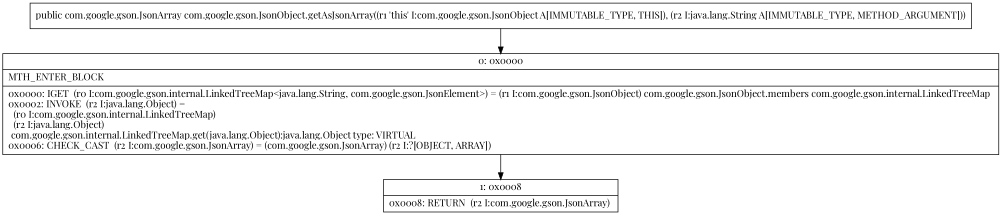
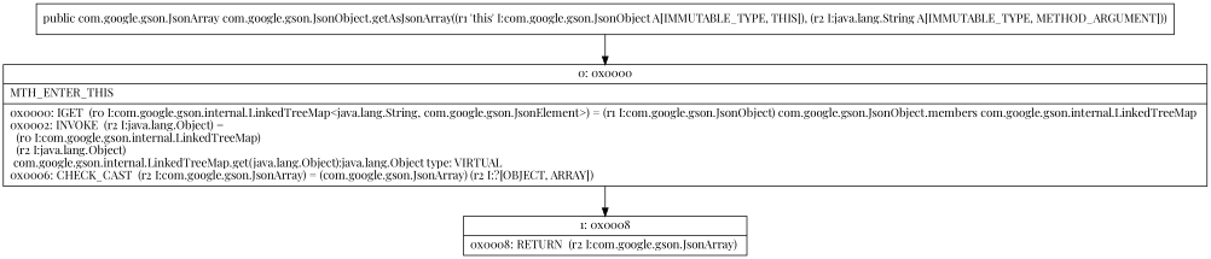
  digraph {
    fontname="Playfair Display"
    node [shape=record fontname="Playfair Display"]
    edge [fontname="Playfair Display"]
-   n1 [label="{0\:\ 0x0000|MTH_ENTER_BLOCK\l|0x0000: IGET  (r0 I:com.google.gson.internal.LinkedTreeMap\<java.lang.String, com.google.gson.JsonElement\>) = (r1 I:com.google.gson.JsonObject) com.google.gson.JsonObject.members com.google.gson.internal.LinkedTreeMap \l0x0002: INVOKE  (r2 I:java.lang.Object) = \l  (r0 I:com.google.gson.internal.LinkedTreeMap)\l  (r2 I:java.lang.Object)\l com.google.gson.internal.LinkedTreeMap.get(java.lang.Object):java.lang.Object type: VIRTUAL \l0x0006: CHECK_CAST  (r2 I:com.google.gson.JsonArray) = (com.google.gson.JsonArray) (r2 I:?[OBJECT, ARRAY]) \l}"]
+   n1 [label="{0\:\ 0x0000|MTH_ENTER_THIS\l|0x0000: IGET  (r0 I:com.google.gson.internal.LinkedTreeMap\<java.lang.String, com.google.gson.JsonElement\>) = (r1 I:com.google.gson.JsonObject) com.google.gson.JsonObject.members com.google.gson.internal.LinkedTreeMap \l0x0002: INVOKE  (r2 I:java.lang.Object) = \l  (r0 I:com.google.gson.internal.LinkedTreeMap)\l  (r2 I:java.lang.Object)\l com.google.gson.internal.LinkedTreeMap.get(java.lang.Object):java.lang.Object type: VIRTUAL \l0x0006: CHECK_CAST  (r2 I:com.google.gson.JsonArray) = (com.google.gson.JsonArray) (r2 I:?[OBJECT, ARRAY]) \l}"]
    n2 [label="{1\:\ 0x0008|0x0008: RETURN  (r2 I:com.google.gson.JsonArray) \l}"]
    n3 [label="{public com.google.gson.JsonArray com.google.gson.JsonObject.getAsJsonArray((r1 'this' I:com.google.gson.JsonObject A[IMMUTABLE_TYPE, THIS]), (r2 I:java.lang.String A[IMMUTABLE_TYPE, METHOD_ARGUMENT])) }"]
    n1 -> n2
    n3 -> n1
  }
